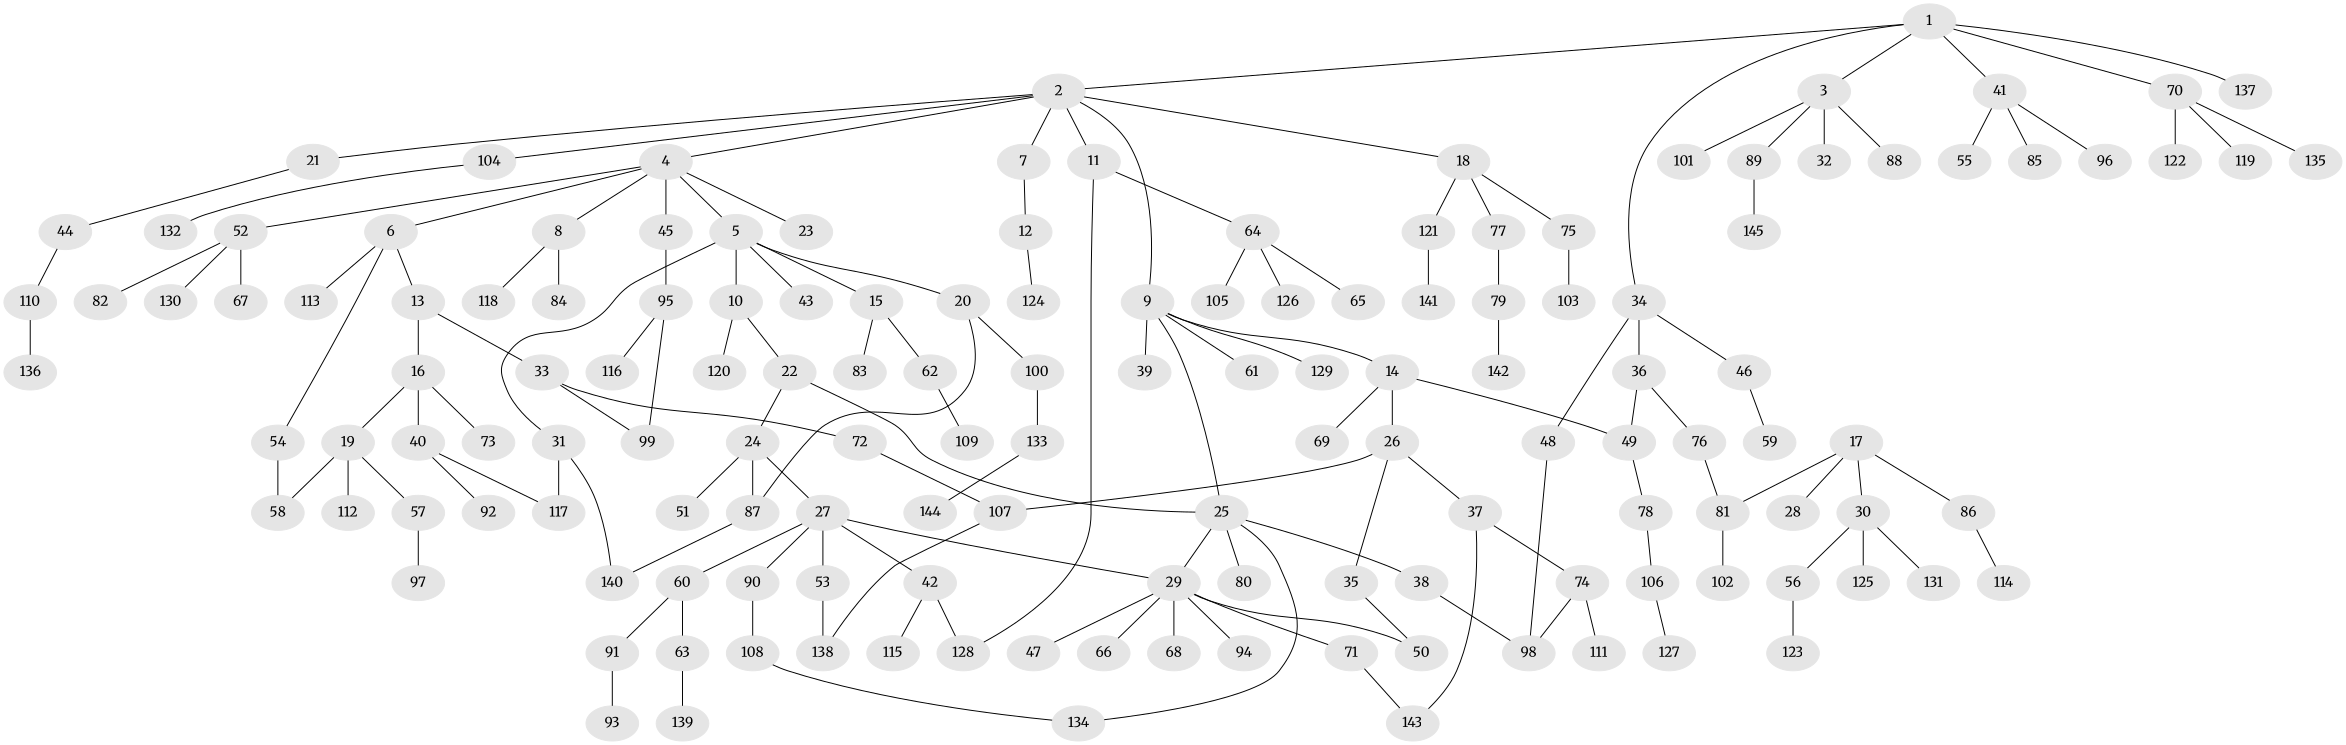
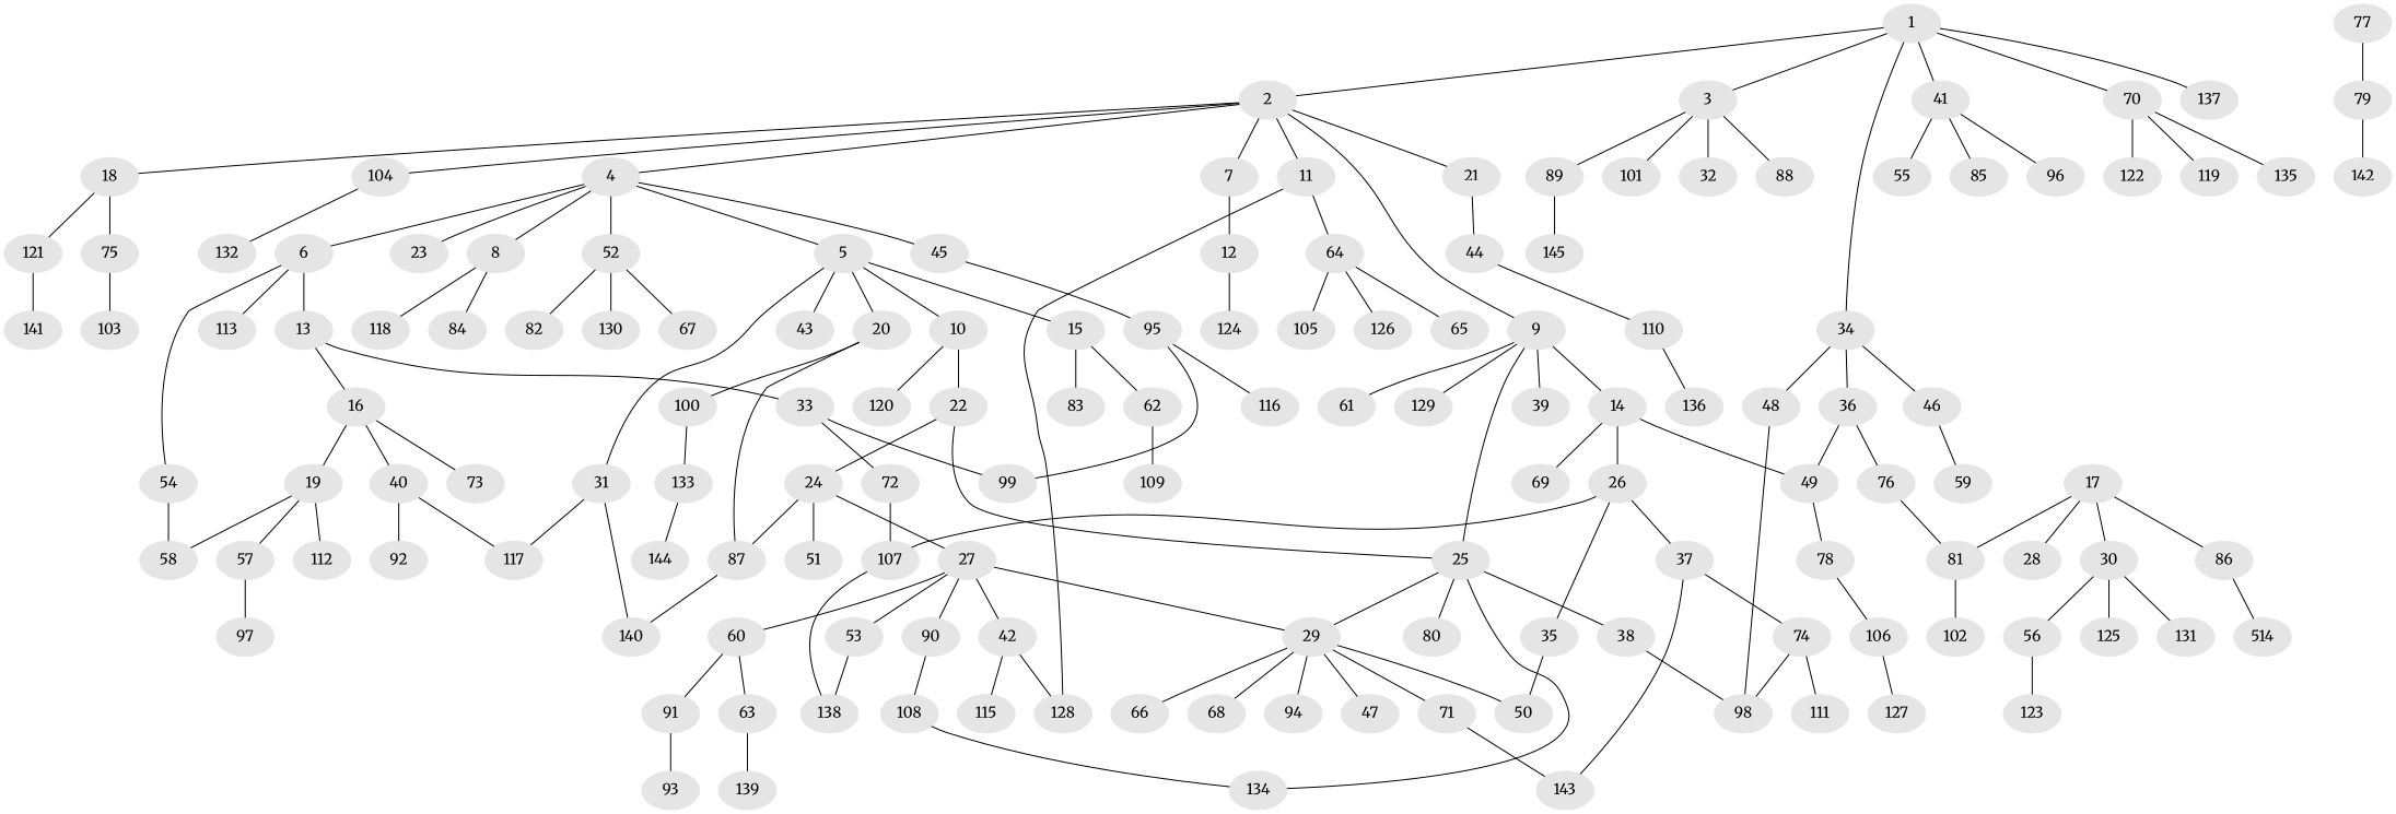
  graph {
    fontname=Merriweather
    node [color=gray90 fontname=Merriweather style=filled]
    edge [fontname=Merriweather]
    1
    2
    3
    34
    41
    70
    137
    4
    7
    9
    11
    18
    21
    104
    32
    88
    89
    101
    36
    46
    48
    55
    85
    96
    122
    119
    135
    5
    6
    8
    23
    45
    52
    12
    14
    25
    39
    61
    129
    64
    128
    75
    77
    121
    44
    132
    145
    10
    15
    20
    31
    43
    13
    54
    113
    84
    118
    95
    67
    82
    130
    22
    120
    62
    83
    87
    100
    117
    140
    16
    33
    58
    124
    26
    49
    69
    17
    28
    30
    81
    86
    29
    38
    80
    134
    24
    65
    105
    126
    19
    40
    73
    72
    99
    35
    37
    107
    78
    109
    57
    112
    92
    56
    125
    131
    102
-   114
+   114 [label=514]
    103
    79
    141
    97
    133
    110
    27
    51
    42
    53
    60
    90
    47
    50
    66
    68
    71
    94
    98
    74
    143
    138
    115
    63
    91
    108
    123
    76
    59
    111
    136
    116
    106
    139
    93
    142
    127
    144
    1 -- 2
    1 -- 3
    1 -- 34
    1 -- 41
    1 -- 70
    1 -- 137
    2 -- 4
    2 -- 7
    2 -- 9
    2 -- 11
    2 -- 18
    2 -- 21
    2 -- 104
    3 -- 32
    3 -- 88
    3 -- 89
    3 -- 101
    34 -- 36
    34 -- 46
    34 -- 48
    41 -- 55
    41 -- 85
    41 -- 96
    70 -- 122
    70 -- 119
    70 -- 135
    4 -- 5
    4 -- 6
    4 -- 8
    4 -- 23
    4 -- 45
    4 -- 52
    7 -- 12
    9 -- 14
    9 -- 25
    9 -- 39
    9 -- 61
    9 -- 129
    11 -- 64
    11 -- 128
    18 -- 75
-   18 -- 77
    18 -- 121
    21 -- 44
    104 -- 132
    89 -- 145
    36 -- 49
    36 -- 76
    46 -- 59
    48 -- 98
    5 -- 10
    5 -- 15
    5 -- 20
    5 -- 31
    5 -- 43
    6 -- 13
    6 -- 54
    6 -- 113
    8 -- 84
    8 -- 118
    45 -- 95
    52 -- 67
    52 -- 82
    52 -- 130
    12 -- 124
    14 -- 26
    14 -- 49
    14 -- 69
    25 -- 29
    25 -- 38
    25 -- 80
    25 -- 134
    64 -- 65
    64 -- 105
    64 -- 126
    75 -- 103
    77 -- 79
    121 -- 141
    44 -- 110
    10 -- 22
    10 -- 120
    15 -- 62
    15 -- 83
    20 -- 87
    20 -- 100
    31 -- 117
    31 -- 140
    13 -- 16
    13 -- 33
    54 -- 58
    95 -- 99
    95 -- 116
    22 -- 25
    22 -- 24
    62 -- 109
    87 -- 140
    100 -- 133
    16 -- 19
    16 -- 40
    16 -- 73
    33 -- 72
    33 -- 99
    26 -- 35
    26 -- 37
    26 -- 107
    49 -- 78
    17 -- 28
    17 -- 30
    17 -- 81
    17 -- 86
    30 -- 56
    30 -- 125
    30 -- 131
    81 -- 102
    86 -- 114
    29 -- 47
    29 -- 50
    29 -- 66
    29 -- 68
    29 -- 71
    29 -- 94
    38 -- 98
    24 -- 87
    24 -- 27
    24 -- 51
    19 -- 58
    19 -- 57
    19 -- 112
    40 -- 117
    40 -- 92
    72 -- 107
    35 -- 50
    37 -- 74
    37 -- 143
    107 -- 138
    78 -- 106
    57 -- 97
    56 -- 123
    79 -- 142
    133 -- 144
    110 -- 136
    27 -- 29
    27 -- 42
    27 -- 53
    27 -- 60
    27 -- 90
    42 -- 128
    42 -- 115
    53 -- 138
    60 -- 63
    60 -- 91
    90 -- 108
    71 -- 143
    74 -- 98
    74 -- 111
    63 -- 139
    91 -- 93
    108 -- 134
    76 -- 81
    106 -- 127
  }
